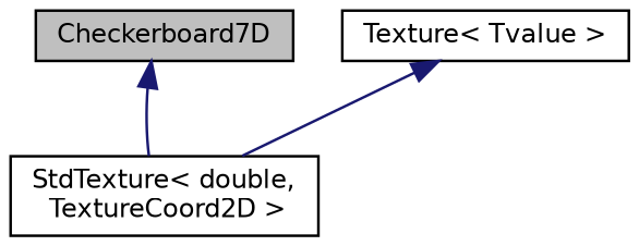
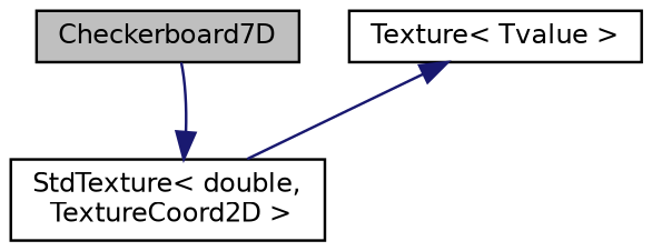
  digraph {
    node [color=black fillcolor=white fontname=Helvetica fontsize=10 shape=box style=filled]
    edge [color=midnightblue dir=back fontname=Helvetica fontsize=10 labelfontname=Helvetica labelfontsize=10 style=solid]
    n1 [fillcolor=grey75 fontcolor=black height=0.2 label=Checkerboard7D width=0.4]
    n2 [height=0.2 label="StdTexture\< double,\l TextureCoord2D \>" width=0.4]
    n3 [height=0.2 label="Texture\< Tvalue \>" width=0.4]
-   n1 -> n2
+   n2 -> n1
    n3 -> n2
  }
